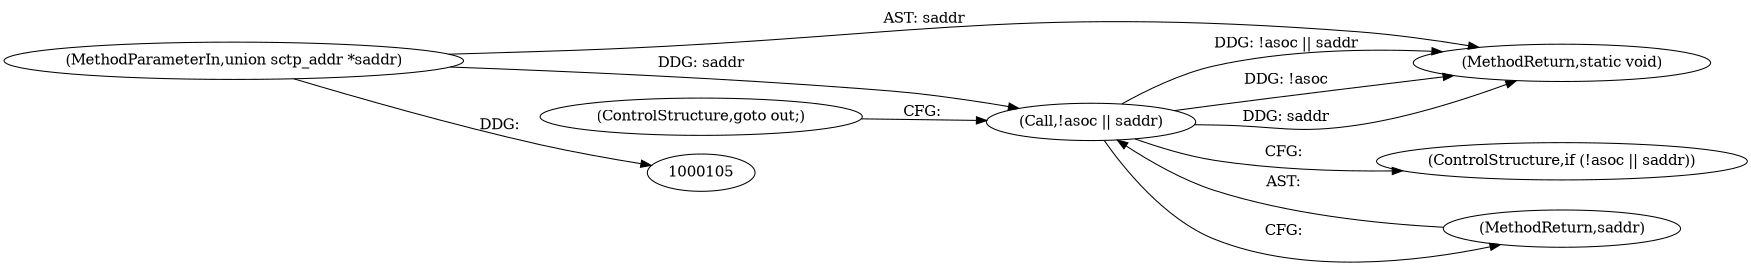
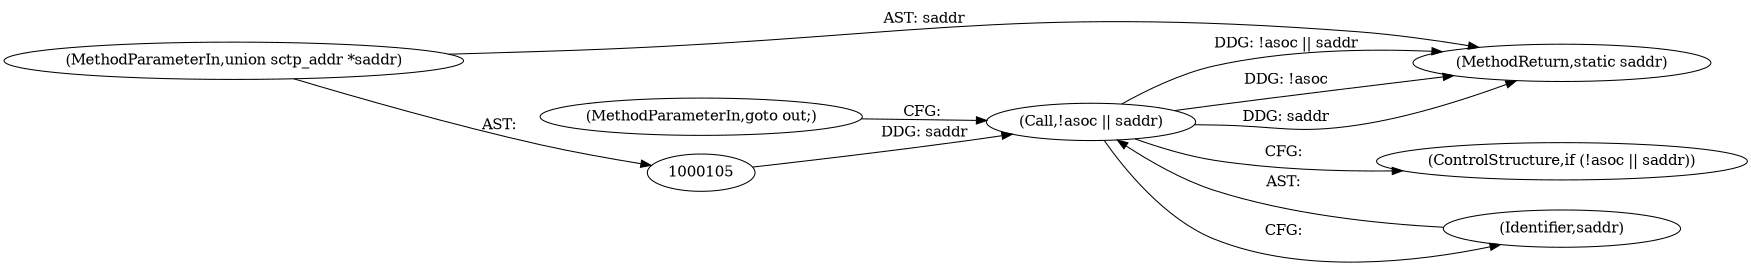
  digraph {
    rankdir=LR
    n1 [label="(MethodParameterIn,union sctp_addr *saddr)"]
    n2 [label="(Call,!asoc || saddr)"]
-   n3 [label="(MethodReturn,static void)"]
+   n3 [label="(MethodReturn,static saddr)"]
    1000105
    n5 [label="(ControlStructure,if (!asoc || saddr))"]
-   n6 [label="(MethodReturn,saddr)"]
-   n7 [label="(ControlStructure,goto out;)"]
-   n1 -> n2 [label="DDG: saddr"]
+   n6 [label="(Identifier,saddr)"]
+   n7 [label="(MethodParameterIn,goto out;)"]
+   1000105 -> n2 [label="DDG: saddr"]
    n1 -> n3 [label="AST: saddr"]
-   n1 -> 1000105 [label="DDG: "]
+   n1 -> 1000105 [label="AST: "]
    n2 -> n3 [label="DDG: !asoc || saddr"]
    n2 -> n3 [label="DDG: !asoc"]
    n2 -> n3 [label="DDG: saddr"]
    n2 -> n5 [label="CFG: "]
    n2 -> n6 [label="CFG: "]
    n6 -> n2 [label="AST: "]
    n7 -> n2 [label="CFG: "]
  }
